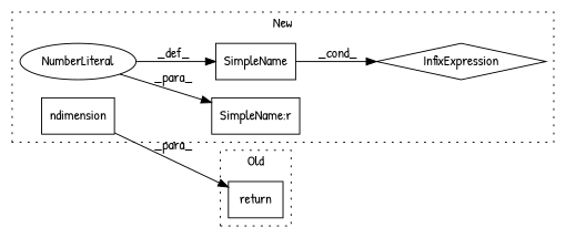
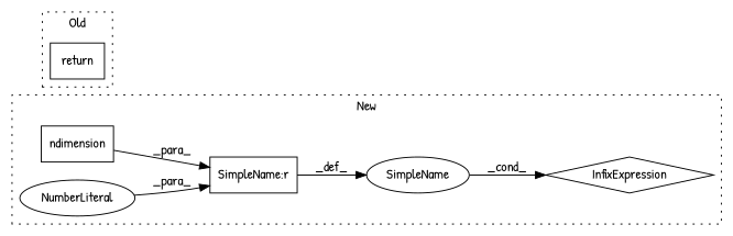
  digraph {
    fontname="Patrick Hand"
    rankdir=LR
    node [fontname="Patrick Hand" shape=box]
    edge [fontname="Patrick Hand"]
    n1 [a=32 l=12 label=ndimension s=29328]
    n2 [a=25 l="4,2" label=InfixExpression s="29319,29345" shape=diamond]
    n3 [a=27 l=4 label="SimpleName:r" s=29340]
    n4 [a=34 l=1 label=NumberLiteral s=29344 shape=ellipse]
-   n5 [a=42 label=SimpleName]
+   n5 [a=42 label=SimpleName shape=ellipse]
    n6 [a=41 l=7 label=return s=29304]
    subgraph cluster_1 {
      label=New
      style=dotted
      n1
      n2
      n3
      n4
      n5
    }
    subgraph cluster_2 {
      label=Old
      style=dotted
      n6
    }
-   n1 -> n6 [label=_para_]
-   n4 -> n5 [label=_def_]
+   n1 -> n3 [label=_para_]
+   n3 -> n5 [label=_def_]
    n4 -> n3 [label=_para_]
    n5 -> n2 [label=_cond_]
  }
